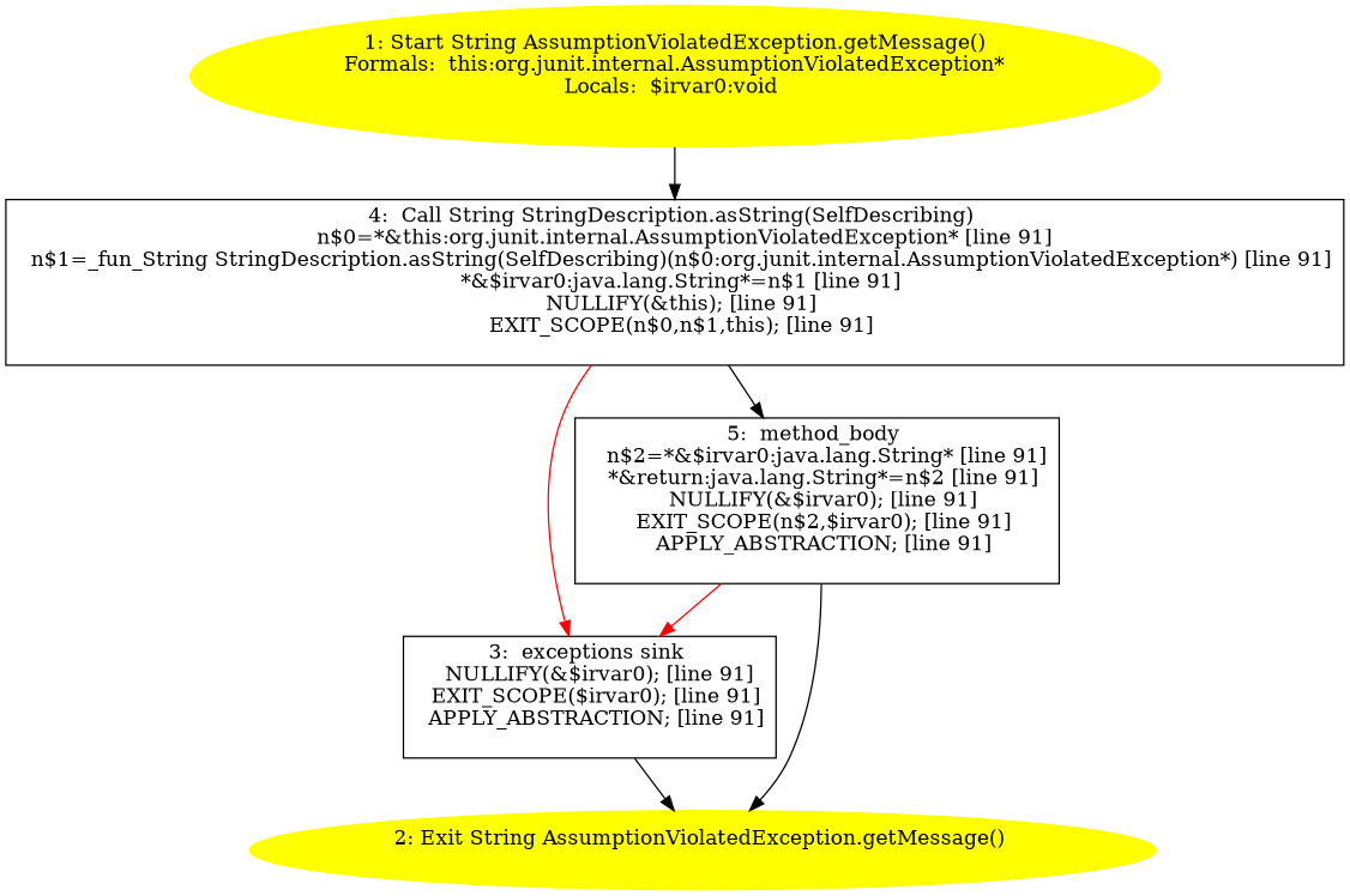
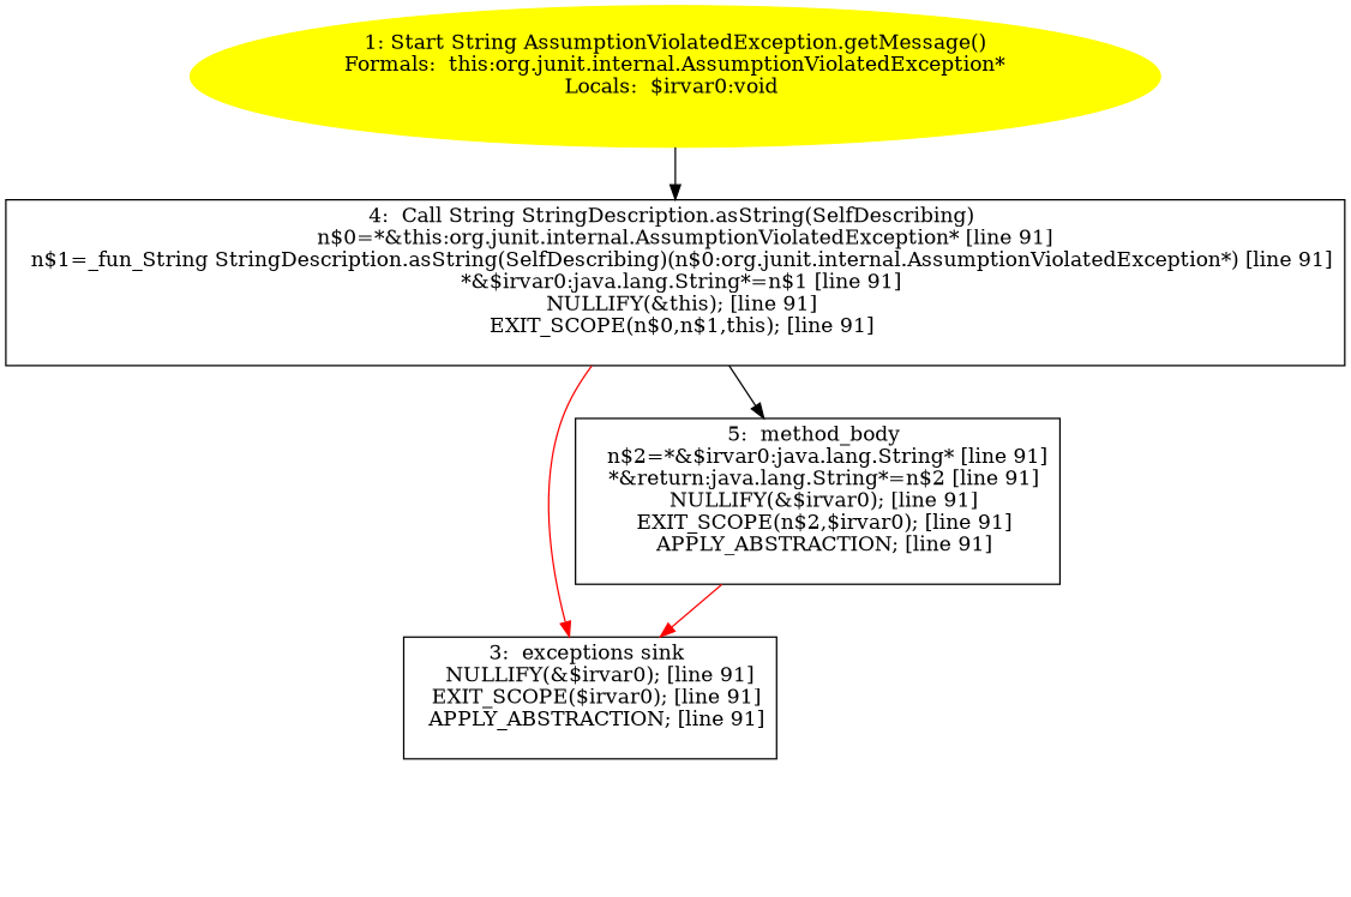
  digraph {
    node [shape=box]
    n1 [color=yellow label="1: Start String AssumptionViolatedException.getMessage()\nFormals:  this:org.junit.internal.AssumptionViolatedException*\nLocals:  $irvar0:void \n  " style=filled shape=""]
    n2 [label="4:  Call String StringDescription.asString(SelfDescribing) \n   n$0=*&this:org.junit.internal.AssumptionViolatedException* [line 91]\n  n$1=_fun_String StringDescription.asString(SelfDescribing)(n$0:org.junit.internal.AssumptionViolatedException*) [line 91]\n  *&$irvar0:java.lang.String*=n$1 [line 91]\n  NULLIFY(&this); [line 91]\n  EXIT_SCOPE(n$0,n$1,this); [line 91]\n "]
    n3 [label="3:  exceptions sink \n   NULLIFY(&$irvar0); [line 91]\n  EXIT_SCOPE($irvar0); [line 91]\n  APPLY_ABSTRACTION; [line 91]\n "]
    n4 [label="5:  method_body \n   n$2=*&$irvar0:java.lang.String* [line 91]\n  *&return:java.lang.String*=n$2 [line 91]\n  NULLIFY(&$irvar0); [line 91]\n  EXIT_SCOPE(n$2,$irvar0); [line 91]\n  APPLY_ABSTRACTION; [line 91]\n "]
-   n5 [color=yellow label="2: Exit String AssumptionViolatedException.getMessage() \n  " style=filled shape=""]
    n1 -> n2
    n2 -> n3 [color=red]
    n2 -> n4
-   n3 -> n5
    n4 -> n3 [color=red]
-   n4 -> n5
  }
